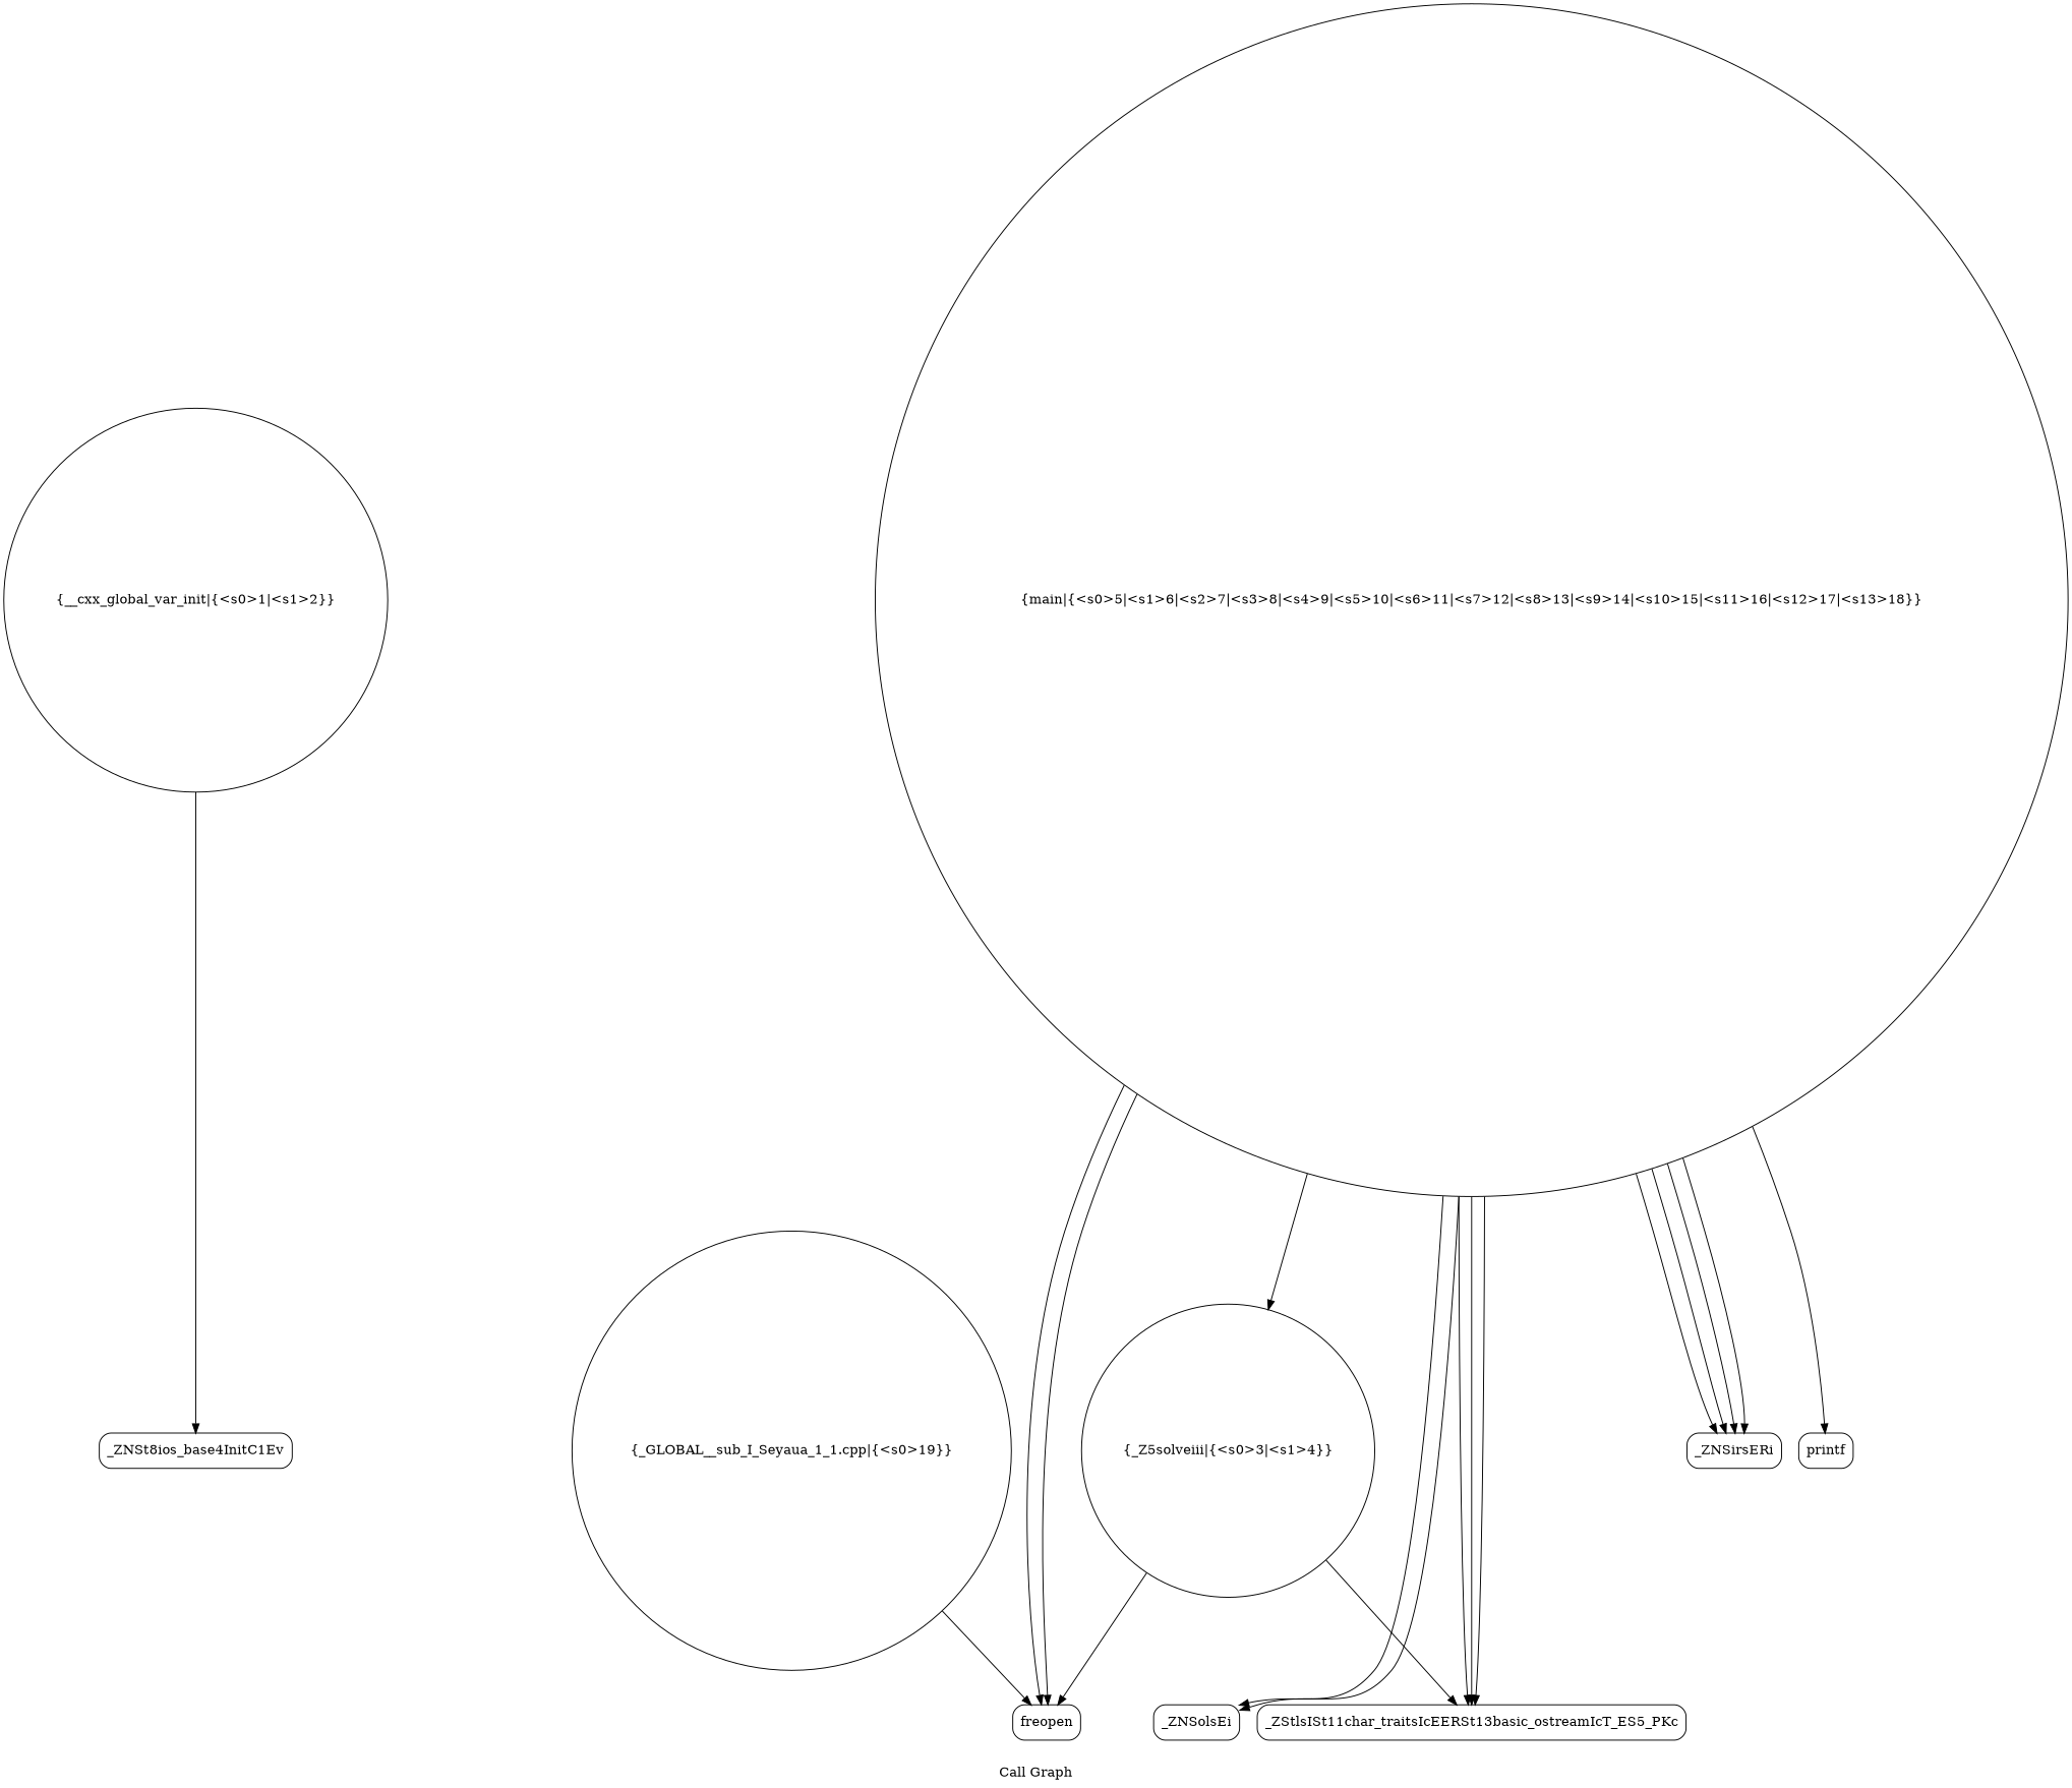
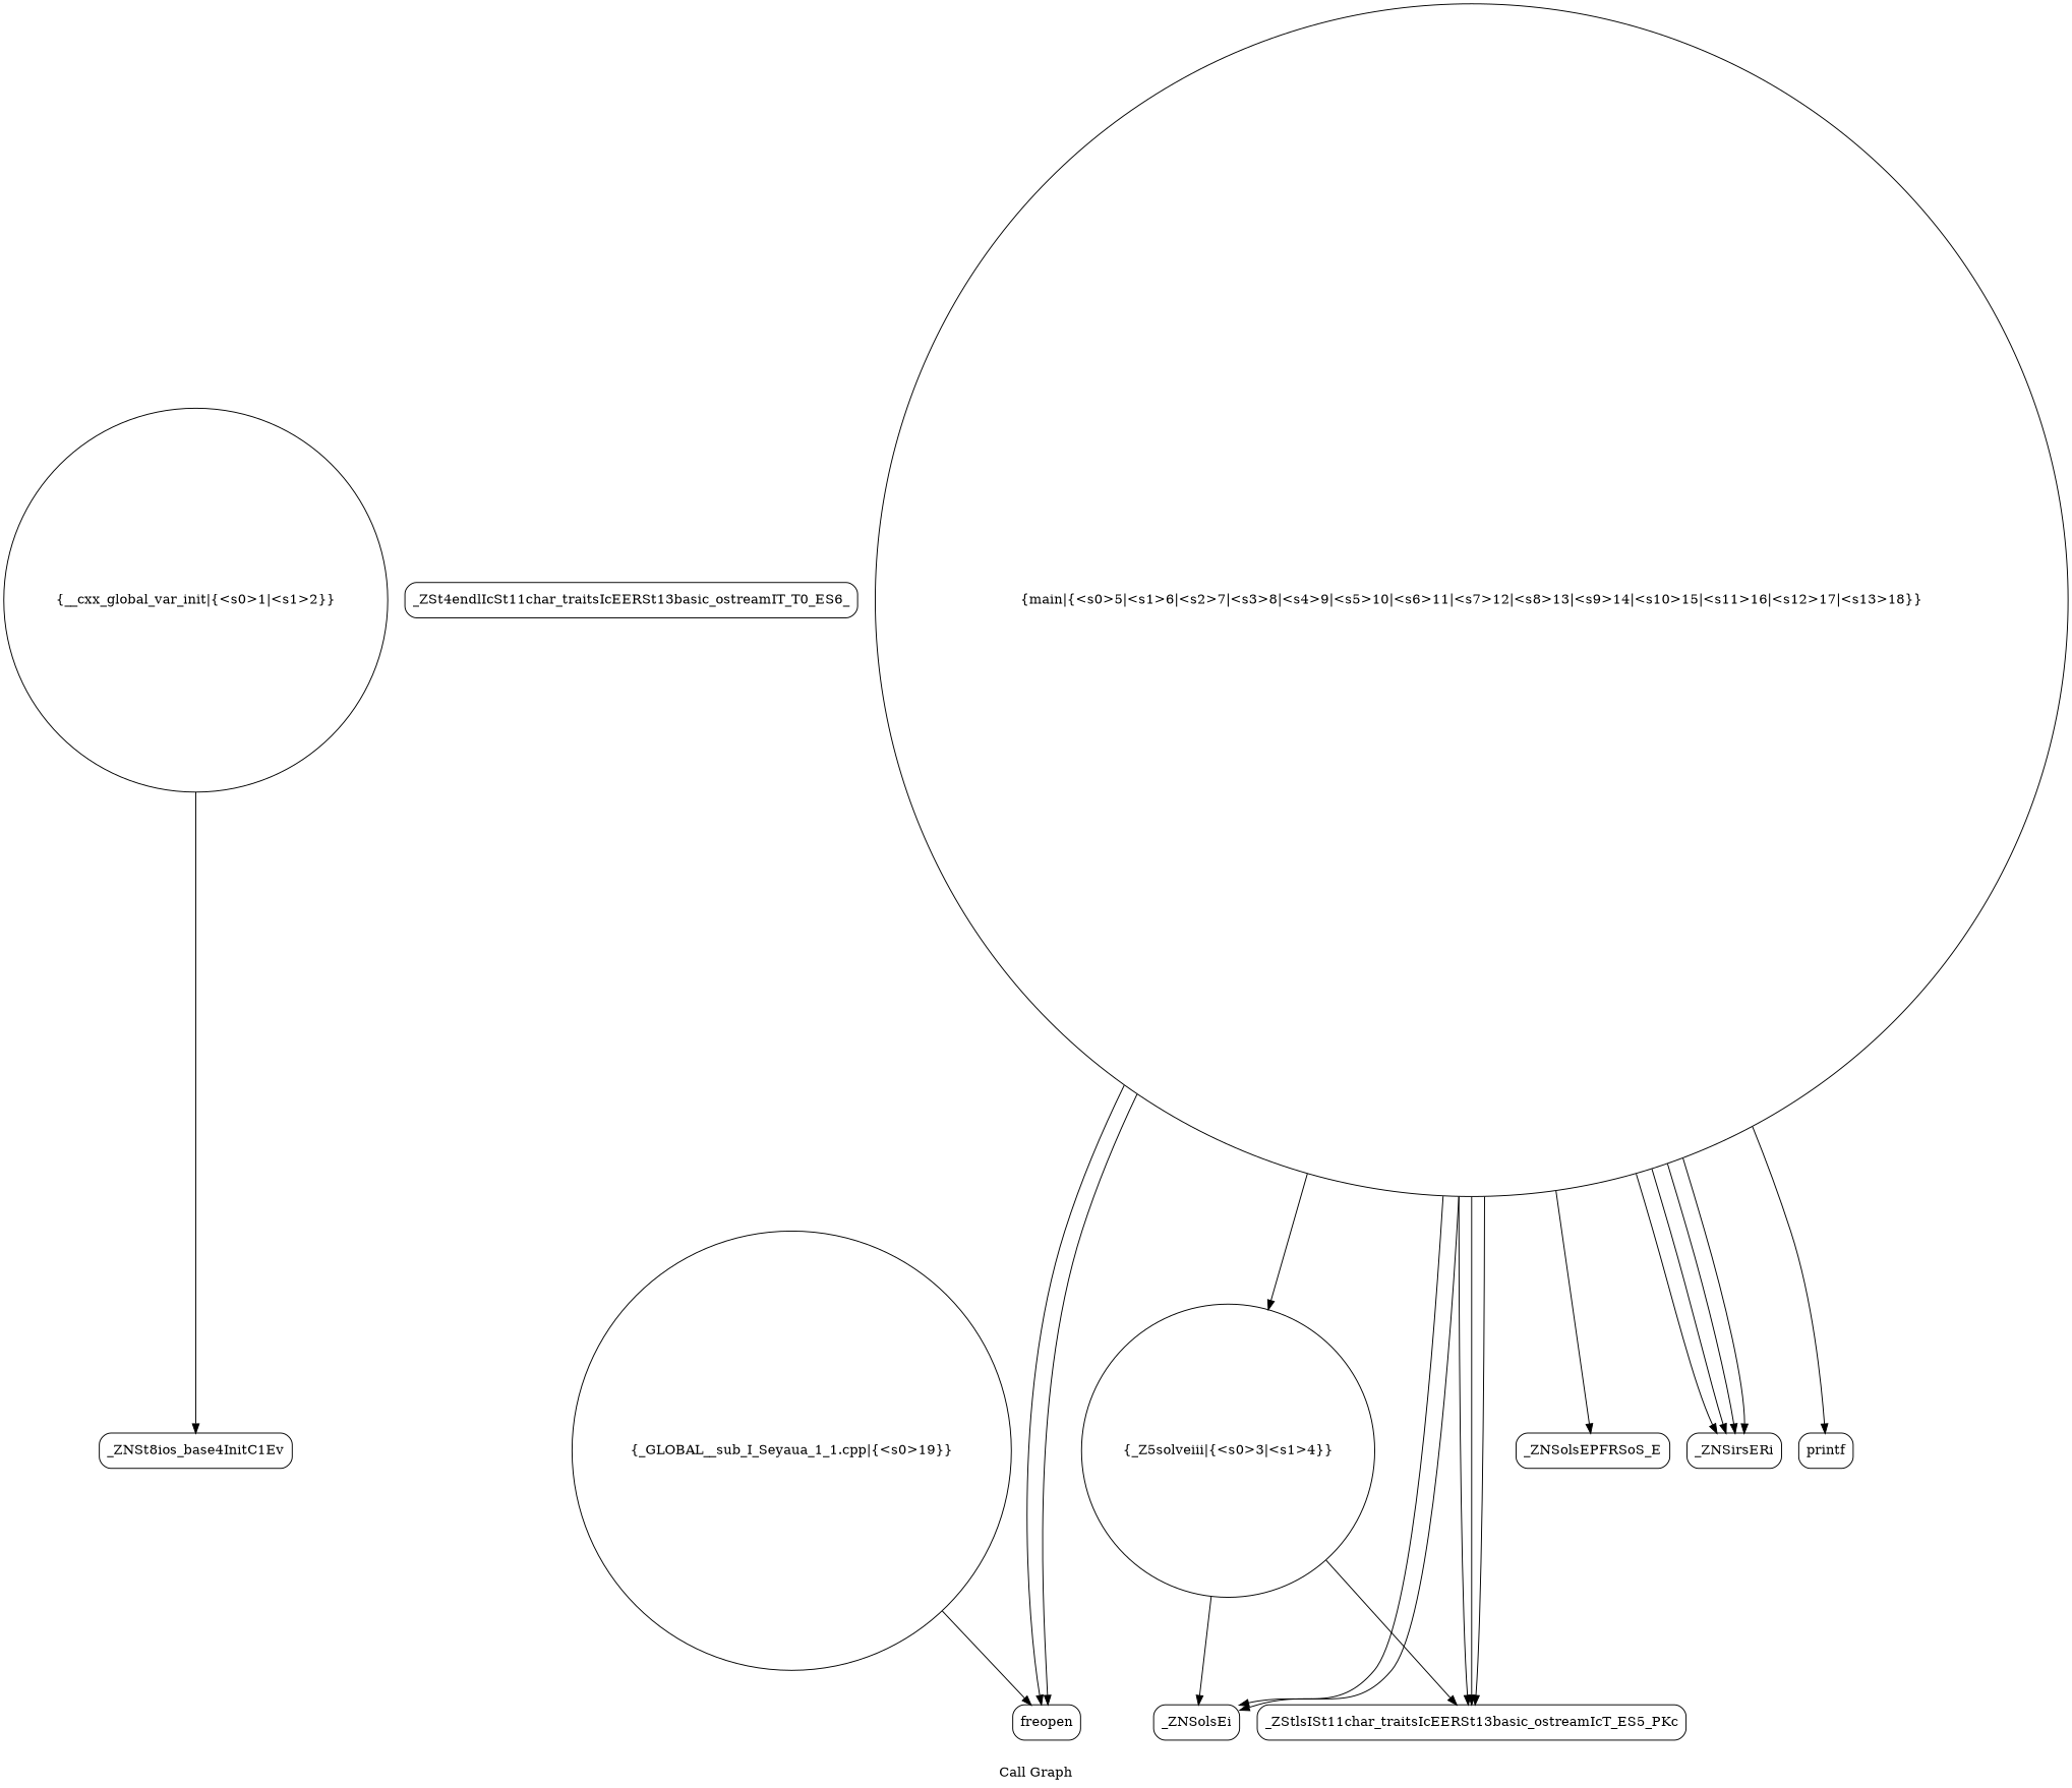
  digraph {
    label="Call Graph"
    node [shape=Mrecord]
    edge [color=black tailport=s0]
    n1 [label="{__cxx_global_var_init|{<s0>1|<s1>2}}" shape=circle]
    n2 [label="{_ZNSt8ios_base4InitC1Ev}"]
+   n3 [label="{_ZSt4endlIcSt11char_traitsIcEERSt13basic_ostreamIT_T0_ES6_}"]
    n4 [label="{freopen}"]
    n5 [label="{_Z5solveiii|{<s0>3|<s1>4}}" shape=circle]
    n6 [label="{_ZNSolsEi}"]
    n7 [label="{_ZStlsISt11char_traitsIcEERSt13basic_ostreamIcT_ES5_PKc}"]
+   n8 [label="{_ZNSolsEPFRSoS_E}"]
    n9 [label="{_GLOBAL__sub_I_Seyaua_1_1.cpp|{<s0>19}}" shape=circle]
    n10 [label="{main|{<s0>5|<s1>6|<s2>7|<s3>8|<s4>9|<s5>10|<s6>11|<s7>12|<s8>13|<s9>14|<s10>15|<s11>16|<s12>17|<s13>18}}" shape=circle]
    n11 [label="{_ZNSirsERi}"]
    n12 [label="{printf}"]
    n1 -> n2
-   n5 -> n4
+   n5 -> n6
    n5 -> n7 [tailport=s1]
    n9 -> n4
    n10 -> n4
    n10 -> n4 [tailport=s1]
    n10 -> n5 [tailport=s9]
    n10 -> n6 [tailport=s4]
    n10 -> n6 [tailport=s12]
    n10 -> n7 [tailport=s3]
    n10 -> n7 [tailport=s5]
    n10 -> n7 [tailport=s11]
+   n10 -> n8 [tailport=s13]
    n10 -> n11 [tailport=s2]
    n10 -> n11 [tailport=s6]
    n10 -> n11 [tailport=s7]
    n10 -> n11 [tailport=s8]
    n10 -> n12 [tailport=s10]
  }
